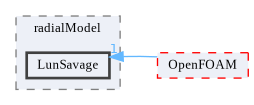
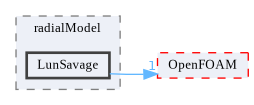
  digraph {
    compound=true
    rankdir=LR
    fontname="Liberation Serif"
    node [fillcolor="#edf0f7" fontname="Liberation Serif" fontsize=10 shape=box]
    n1 [color=grey25 height=0.2 label=LunSavage style="filled,bold" width=0.4]
    n2 [color=red height=0.2 label=OpenFOAM style="filled,dashed" width=0.4]
    subgraph cluster_1 {
      bgcolor="#edf0f7"
      fontsize=10
      label=radialModel
      pencolor=grey50
      style="filled,dashed"
      n1
    }
-   n2 -> n1 [color=steelblue1 fontcolor=steelblue1 fontname="Liberation Serif" fontsize=10 headlabel=1 labeldistance=1.5 labelfontname=Helvetica labelfontsize=10]
+   n1 -> n2 [color=steelblue1 fontcolor=steelblue1 fontname="Liberation Serif" fontsize=10 headlabel=1 labeldistance=1.5 labelfontname=Helvetica labelfontsize=10]
  }
